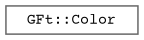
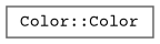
  digraph {
    rankdir=LR
    fontname="Courier Prime"
-   n1 [color=grey40 fillcolor=white fontname="Courier Prime" fontsize=10 height=0.2 label="GFt::Color" shape=box style=filled width=0.4]
+   n1 [color=grey40 fillcolor=white fontname="Courier Prime" fontsize=10 height=0.2 label="Color::Color" shape=box style=filled width=0.4]
  }
